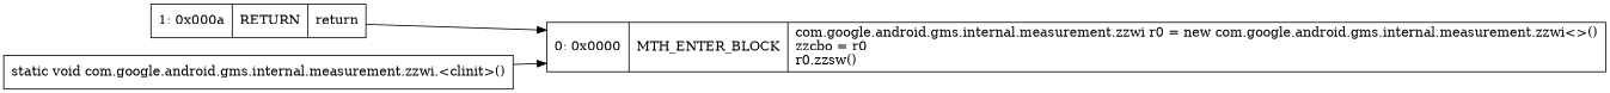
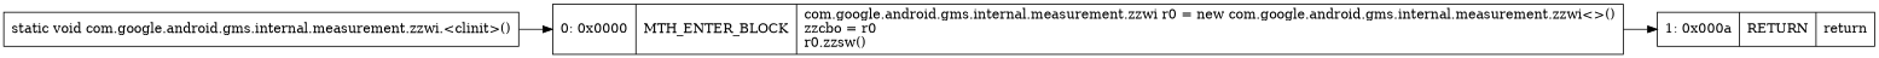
  digraph {
    rankdir=LR
    node [shape=record]
    n1 [label="{0\:\ 0x0000|MTH_ENTER_BLOCK\l|com.google.android.gms.internal.measurement.zzwi r0 = new com.google.android.gms.internal.measurement.zzwi\<\>()\lzzcbo = r0\lr0.zzsw()\l}"]
    n2 [label="{1\:\ 0x000a|RETURN\l|return\l}"]
    n3 [label="{static void com.google.android.gms.internal.measurement.zzwi.\<clinit\>() }"]
-   n2 -> n1
+   n1 -> n2
    n3 -> n1
  }
